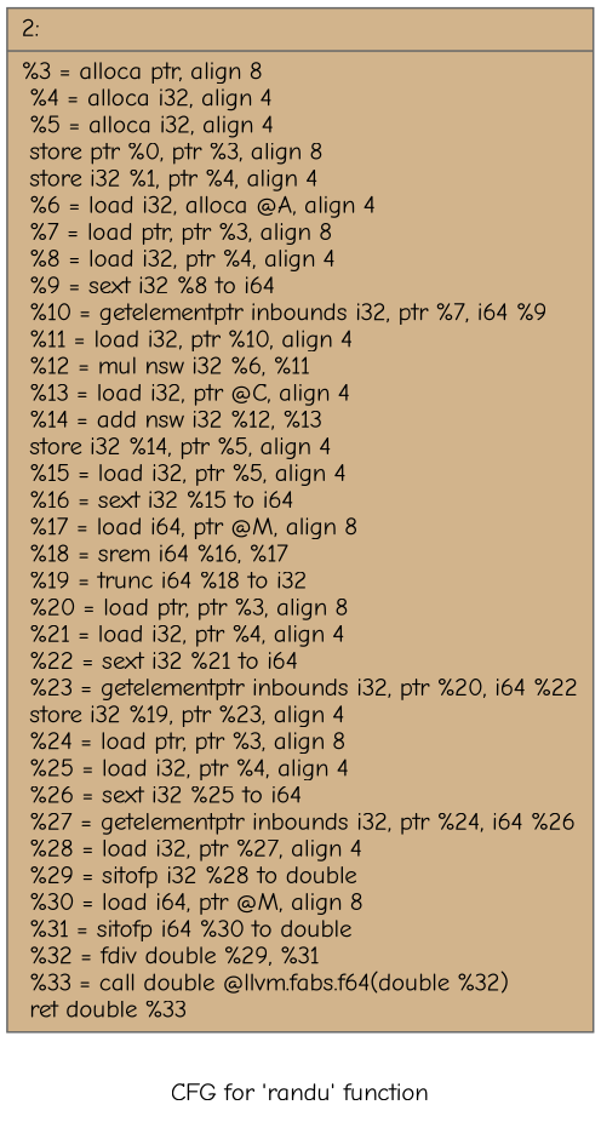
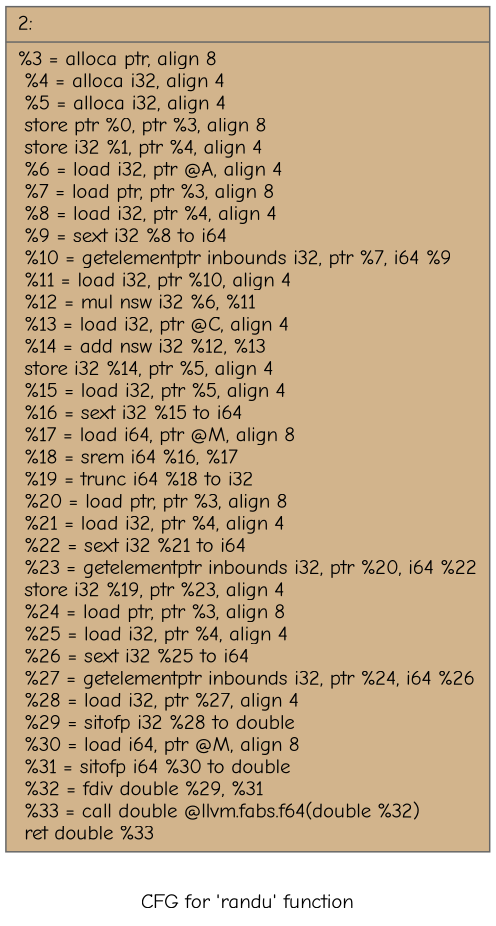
  digraph {
    label="CFG for 'randu' function"
    fontname="Comic Neue"
-   n1 [color=gray40 fillcolor=tan fontname="Comic Neue" label="{2:\l|  %3 = alloca ptr, align 8\l  %4 = alloca i32, align 4\l  %5 = alloca i32, align 4\l  store ptr %0, ptr %3, align 8\l  store i32 %1, ptr %4, align 4\l  %6 = load i32, alloca @A, align 4\l  %7 = load ptr, ptr %3, align 8\l  %8 = load i32, ptr %4, align 4\l  %9 = sext i32 %8 to i64\l  %10 = getelementptr inbounds i32, ptr %7, i64 %9\l  %11 = load i32, ptr %10, align 4\l  %12 = mul nsw i32 %6, %11\l  %13 = load i32, ptr @C, align 4\l  %14 = add nsw i32 %12, %13\l  store i32 %14, ptr %5, align 4\l  %15 = load i32, ptr %5, align 4\l  %16 = sext i32 %15 to i64\l  %17 = load i64, ptr @M, align 8\l  %18 = srem i64 %16, %17\l  %19 = trunc i64 %18 to i32\l  %20 = load ptr, ptr %3, align 8\l  %21 = load i32, ptr %4, align 4\l  %22 = sext i32 %21 to i64\l  %23 = getelementptr inbounds i32, ptr %20, i64 %22\l  store i32 %19, ptr %23, align 4\l  %24 = load ptr, ptr %3, align 8\l  %25 = load i32, ptr %4, align 4\l  %26 = sext i32 %25 to i64\l  %27 = getelementptr inbounds i32, ptr %24, i64 %26\l  %28 = load i32, ptr %27, align 4\l  %29 = sitofp i32 %28 to double\l  %30 = load i64, ptr @M, align 8\l  %31 = sitofp i64 %30 to double\l  %32 = fdiv double %29, %31\l  %33 = call double @llvm.fabs.f64(double %32)\l  ret double %33\l}" shape=record style=filled]
+   n1 [color=gray40 fillcolor=tan fontname="Comic Neue" label="{2:\l|  %3 = alloca ptr, align 8\l  %4 = alloca i32, align 4\l  %5 = alloca i32, align 4\l  store ptr %0, ptr %3, align 8\l  store i32 %1, ptr %4, align 4\l  %6 = load i32, ptr @A, align 4\l  %7 = load ptr, ptr %3, align 8\l  %8 = load i32, ptr %4, align 4\l  %9 = sext i32 %8 to i64\l  %10 = getelementptr inbounds i32, ptr %7, i64 %9\l  %11 = load i32, ptr %10, align 4\l  %12 = mul nsw i32 %6, %11\l  %13 = load i32, ptr @C, align 4\l  %14 = add nsw i32 %12, %13\l  store i32 %14, ptr %5, align 4\l  %15 = load i32, ptr %5, align 4\l  %16 = sext i32 %15 to i64\l  %17 = load i64, ptr @M, align 8\l  %18 = srem i64 %16, %17\l  %19 = trunc i64 %18 to i32\l  %20 = load ptr, ptr %3, align 8\l  %21 = load i32, ptr %4, align 4\l  %22 = sext i32 %21 to i64\l  %23 = getelementptr inbounds i32, ptr %20, i64 %22\l  store i32 %19, ptr %23, align 4\l  %24 = load ptr, ptr %3, align 8\l  %25 = load i32, ptr %4, align 4\l  %26 = sext i32 %25 to i64\l  %27 = getelementptr inbounds i32, ptr %24, i64 %26\l  %28 = load i32, ptr %27, align 4\l  %29 = sitofp i32 %28 to double\l  %30 = load i64, ptr @M, align 8\l  %31 = sitofp i64 %30 to double\l  %32 = fdiv double %29, %31\l  %33 = call double @llvm.fabs.f64(double %32)\l  ret double %33\l}" shape=record style=filled]
  }
